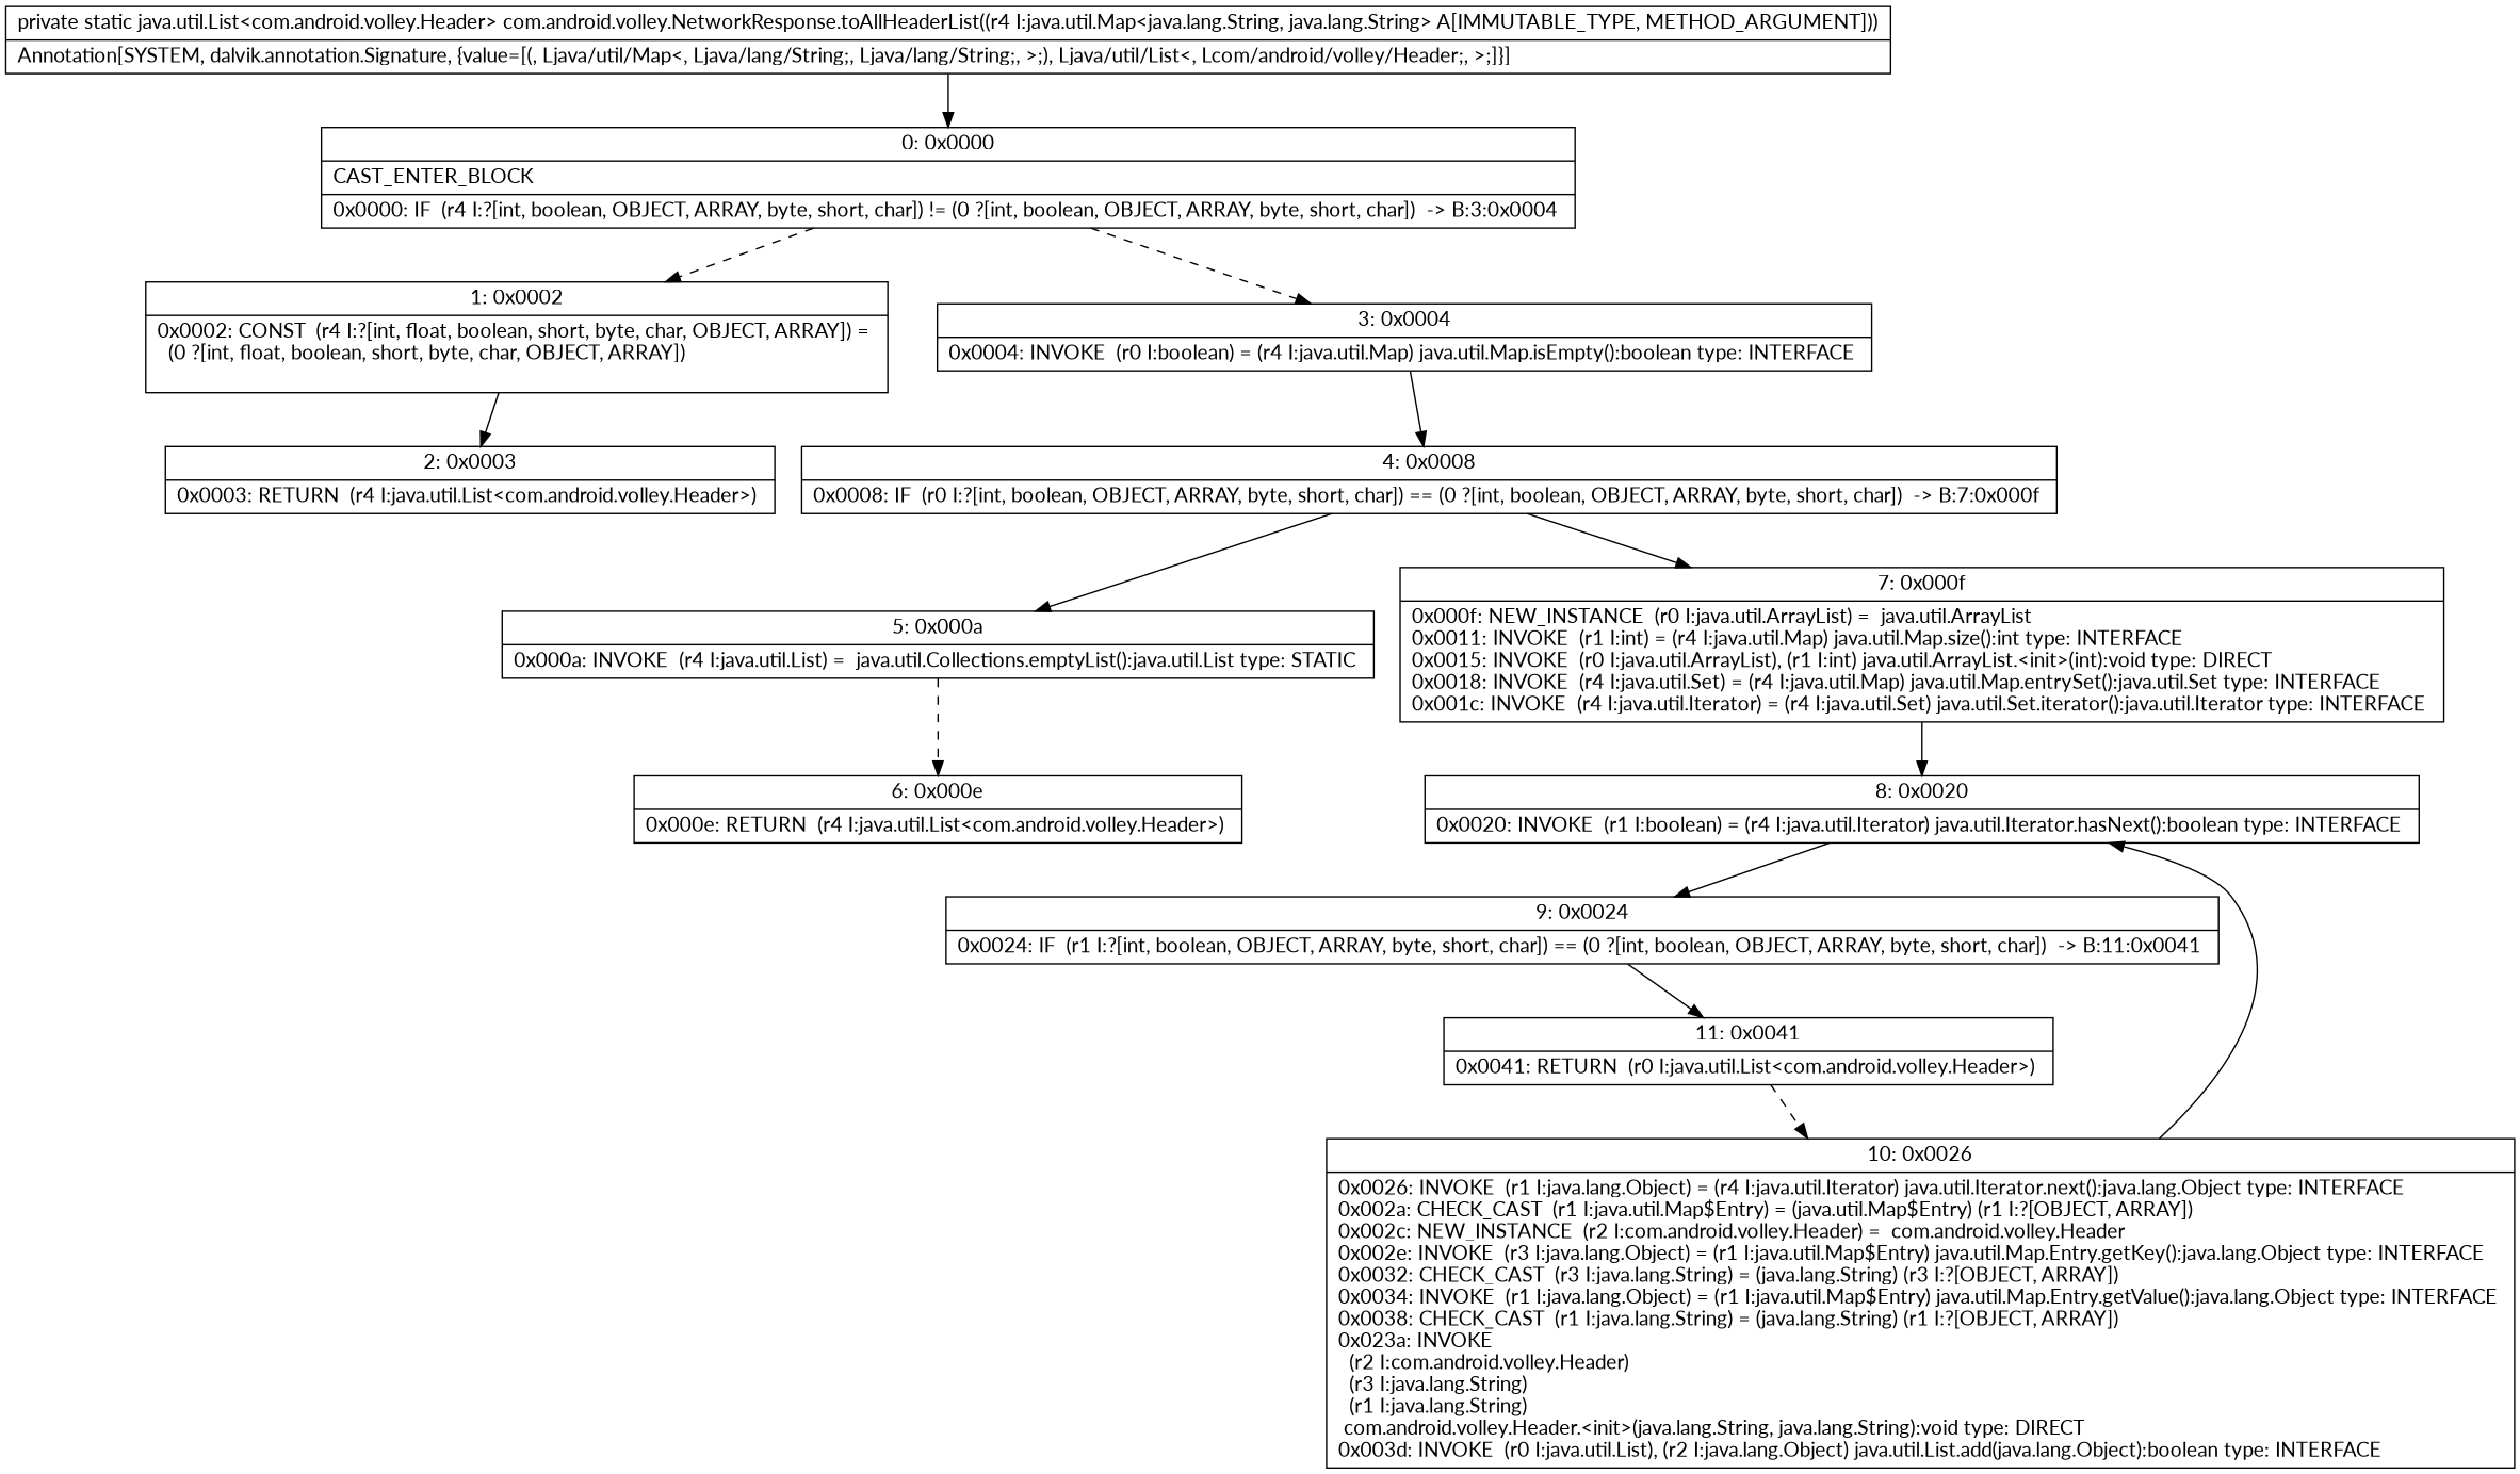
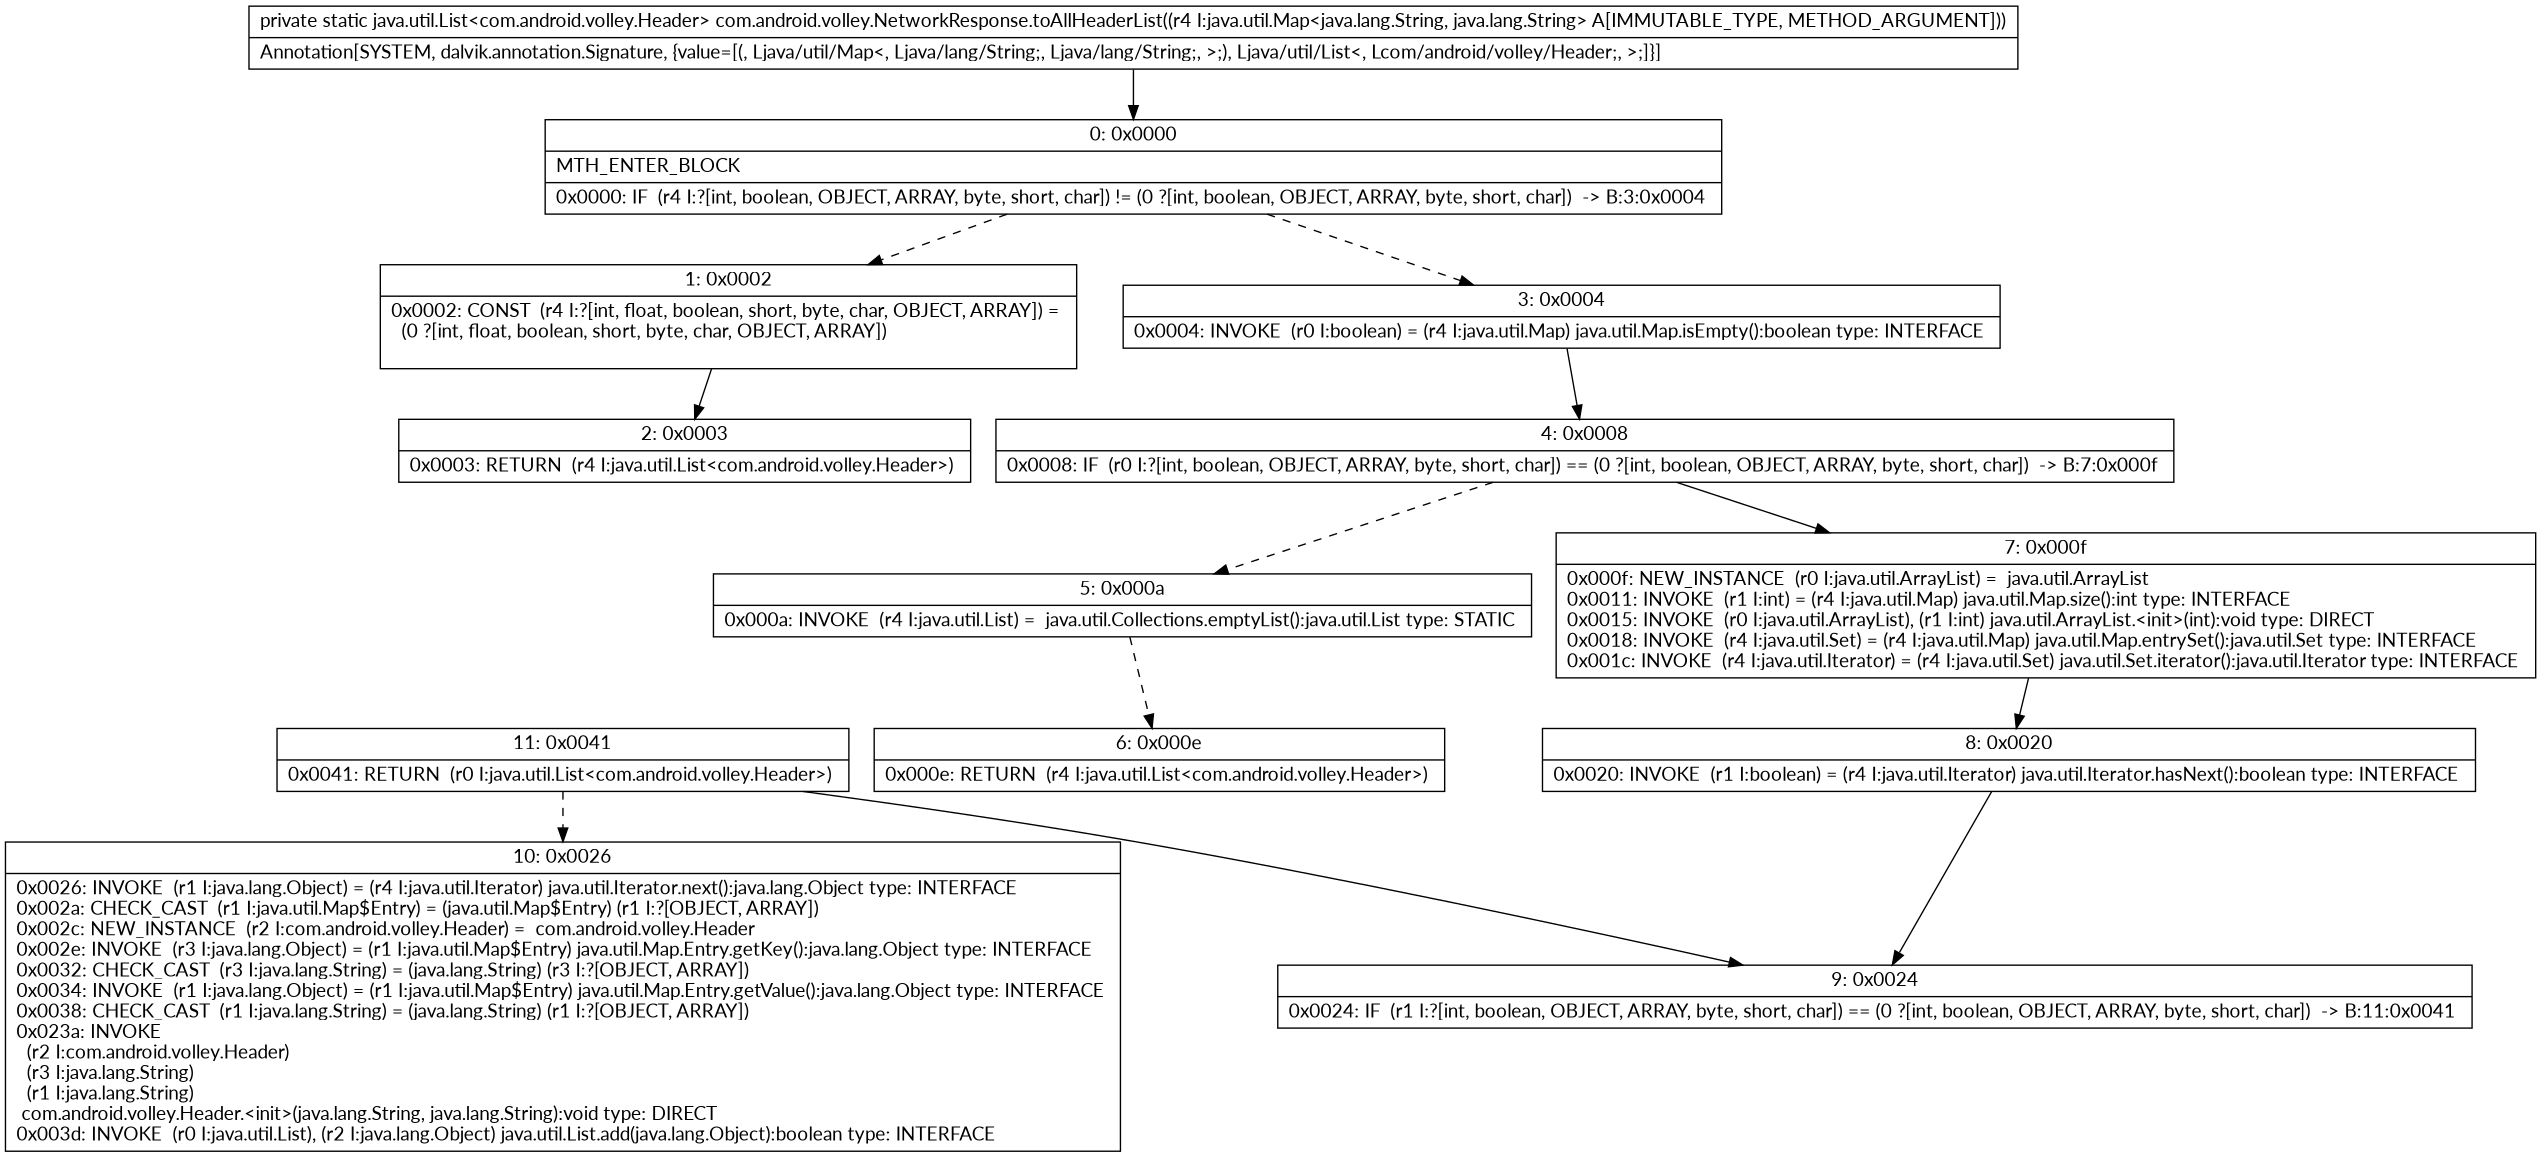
  digraph {
    fontname=Lato
    node [fontname=Lato shape=record]
    edge [fontname=Lato]
-   n1 [label="{0\:\ 0x0000|CAST_ENTER_BLOCK\l|0x0000: IF  (r4 I:?[int, boolean, OBJECT, ARRAY, byte, short, char]) != (0 ?[int, boolean, OBJECT, ARRAY, byte, short, char])  \-\> B:3:0x0004 \l}"]
+   n1 [label="{0\:\ 0x0000|MTH_ENTER_BLOCK\l|0x0000: IF  (r4 I:?[int, boolean, OBJECT, ARRAY, byte, short, char]) != (0 ?[int, boolean, OBJECT, ARRAY, byte, short, char])  \-\> B:3:0x0004 \l}"]
    n2 [label="{1\:\ 0x0002|0x0002: CONST  (r4 I:?[int, float, boolean, short, byte, char, OBJECT, ARRAY]) = \l  (0 ?[int, float, boolean, short, byte, char, OBJECT, ARRAY])\l \l}"]
    n3 [label="{3\:\ 0x0004|0x0004: INVOKE  (r0 I:boolean) = (r4 I:java.util.Map) java.util.Map.isEmpty():boolean type: INTERFACE \l}"]
    n4 [label="{2\:\ 0x0003|0x0003: RETURN  (r4 I:java.util.List\<com.android.volley.Header\>) \l}"]
    n5 [label="{4\:\ 0x0008|0x0008: IF  (r0 I:?[int, boolean, OBJECT, ARRAY, byte, short, char]) == (0 ?[int, boolean, OBJECT, ARRAY, byte, short, char])  \-\> B:7:0x000f \l}"]
    n6 [label="{5\:\ 0x000a|0x000a: INVOKE  (r4 I:java.util.List) =  java.util.Collections.emptyList():java.util.List type: STATIC \l}"]
    n7 [label="{7\:\ 0x000f|0x000f: NEW_INSTANCE  (r0 I:java.util.ArrayList) =  java.util.ArrayList \l0x0011: INVOKE  (r1 I:int) = (r4 I:java.util.Map) java.util.Map.size():int type: INTERFACE \l0x0015: INVOKE  (r0 I:java.util.ArrayList), (r1 I:int) java.util.ArrayList.\<init\>(int):void type: DIRECT \l0x0018: INVOKE  (r4 I:java.util.Set) = (r4 I:java.util.Map) java.util.Map.entrySet():java.util.Set type: INTERFACE \l0x001c: INVOKE  (r4 I:java.util.Iterator) = (r4 I:java.util.Set) java.util.Set.iterator():java.util.Iterator type: INTERFACE \l}"]
    n8 [label="{6\:\ 0x000e|0x000e: RETURN  (r4 I:java.util.List\<com.android.volley.Header\>) \l}"]
    n9 [label="{8\:\ 0x0020|0x0020: INVOKE  (r1 I:boolean) = (r4 I:java.util.Iterator) java.util.Iterator.hasNext():boolean type: INTERFACE \l}"]
    n10 [label="{9\:\ 0x0024|0x0024: IF  (r1 I:?[int, boolean, OBJECT, ARRAY, byte, short, char]) == (0 ?[int, boolean, OBJECT, ARRAY, byte, short, char])  \-\> B:11:0x0041 \l}"]
    n11 [label="{11\:\ 0x0041|0x0041: RETURN  (r0 I:java.util.List\<com.android.volley.Header\>) \l}"]
    n12 [label="{10\:\ 0x0026|0x0026: INVOKE  (r1 I:java.lang.Object) = (r4 I:java.util.Iterator) java.util.Iterator.next():java.lang.Object type: INTERFACE \l0x002a: CHECK_CAST  (r1 I:java.util.Map$Entry) = (java.util.Map$Entry) (r1 I:?[OBJECT, ARRAY]) \l0x002c: NEW_INSTANCE  (r2 I:com.android.volley.Header) =  com.android.volley.Header \l0x002e: INVOKE  (r3 I:java.lang.Object) = (r1 I:java.util.Map$Entry) java.util.Map.Entry.getKey():java.lang.Object type: INTERFACE \l0x0032: CHECK_CAST  (r3 I:java.lang.String) = (java.lang.String) (r3 I:?[OBJECT, ARRAY]) \l0x0034: INVOKE  (r1 I:java.lang.Object) = (r1 I:java.util.Map$Entry) java.util.Map.Entry.getValue():java.lang.Object type: INTERFACE \l0x0038: CHECK_CAST  (r1 I:java.lang.String) = (java.lang.String) (r1 I:?[OBJECT, ARRAY]) \l0x023a: INVOKE  \l  (r2 I:com.android.volley.Header)\l  (r3 I:java.lang.String)\l  (r1 I:java.lang.String)\l com.android.volley.Header.\<init\>(java.lang.String, java.lang.String):void type: DIRECT \l0x003d: INVOKE  (r0 I:java.util.List), (r2 I:java.lang.Object) java.util.List.add(java.lang.Object):boolean type: INTERFACE \l}"]
    n13 [label="{private static java.util.List\<com.android.volley.Header\> com.android.volley.NetworkResponse.toAllHeaderList((r4 I:java.util.Map\<java.lang.String, java.lang.String\> A[IMMUTABLE_TYPE, METHOD_ARGUMENT]))  | Annotation[SYSTEM, dalvik.annotation.Signature, \{value=[(, Ljava\/util\/Map\<, Ljava\/lang\/String;, Ljava\/lang\/String;, \>;), Ljava\/util\/List\<, Lcom\/android\/volley\/Header;, \>;]\}]\l}"]
    n1 -> n2 [style=dashed]
    n1 -> n3 [style=dashed]
    n2 -> n4
    n3 -> n5
-   n5 -> n6 [style=solid]
+   n5 -> n6 [style=dashed]
    n5 -> n7
    n6 -> n8 [style=dashed]
    n7 -> n9
    n9 -> n10
-   n10 -> n11
+   n11 -> n10
    n11 -> n12 [style=dashed]
-   n12 -> n9
    n13 -> n1
  }
